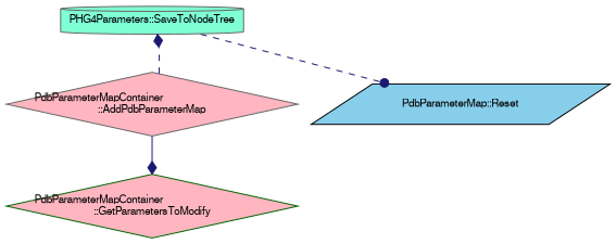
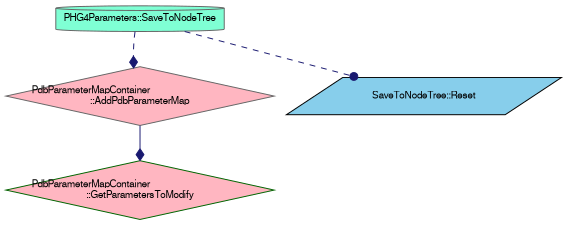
  digraph {
    rankdir=TB
    node [color=gray40 fillcolor=lightpink fontname=FreeSans fontsize=10 shape=diamond style=filled]
    edge [arrowhead=diamond color=midnightblue fontname=FreeSans fontsize=10 labelfontname=FreeSans labelfontsize=10 style=dashed]
    n1 [fillcolor=aquamarine fontcolor=black height=0.2 label="PHG4Parameters::SaveToNodeTree" shape=cylinder width=0.4]
    n2 [height=0.2 label="PdbParameterMapContainer\l::AddPdbParameterMap" width=0.4]
-   n3 [color=black fillcolor=skyblue height=0.2 label="PdbParameterMap::Reset" shape=parallelogram width=0.4]
+   n3 [color=black fillcolor=skyblue height=0.2 label="SaveToNodeTree::Reset" shape=parallelogram width=0.4]
    n4 [color=darkgreen height=0.2 label="PdbParameterMapContainer\l::GetParametersToModify" width=0.4]
-   n2 -> n1
+   n1 -> n2
    n1 -> n3 [arrowhead=dot]
    n2 -> n4 [style=solid]
  }
